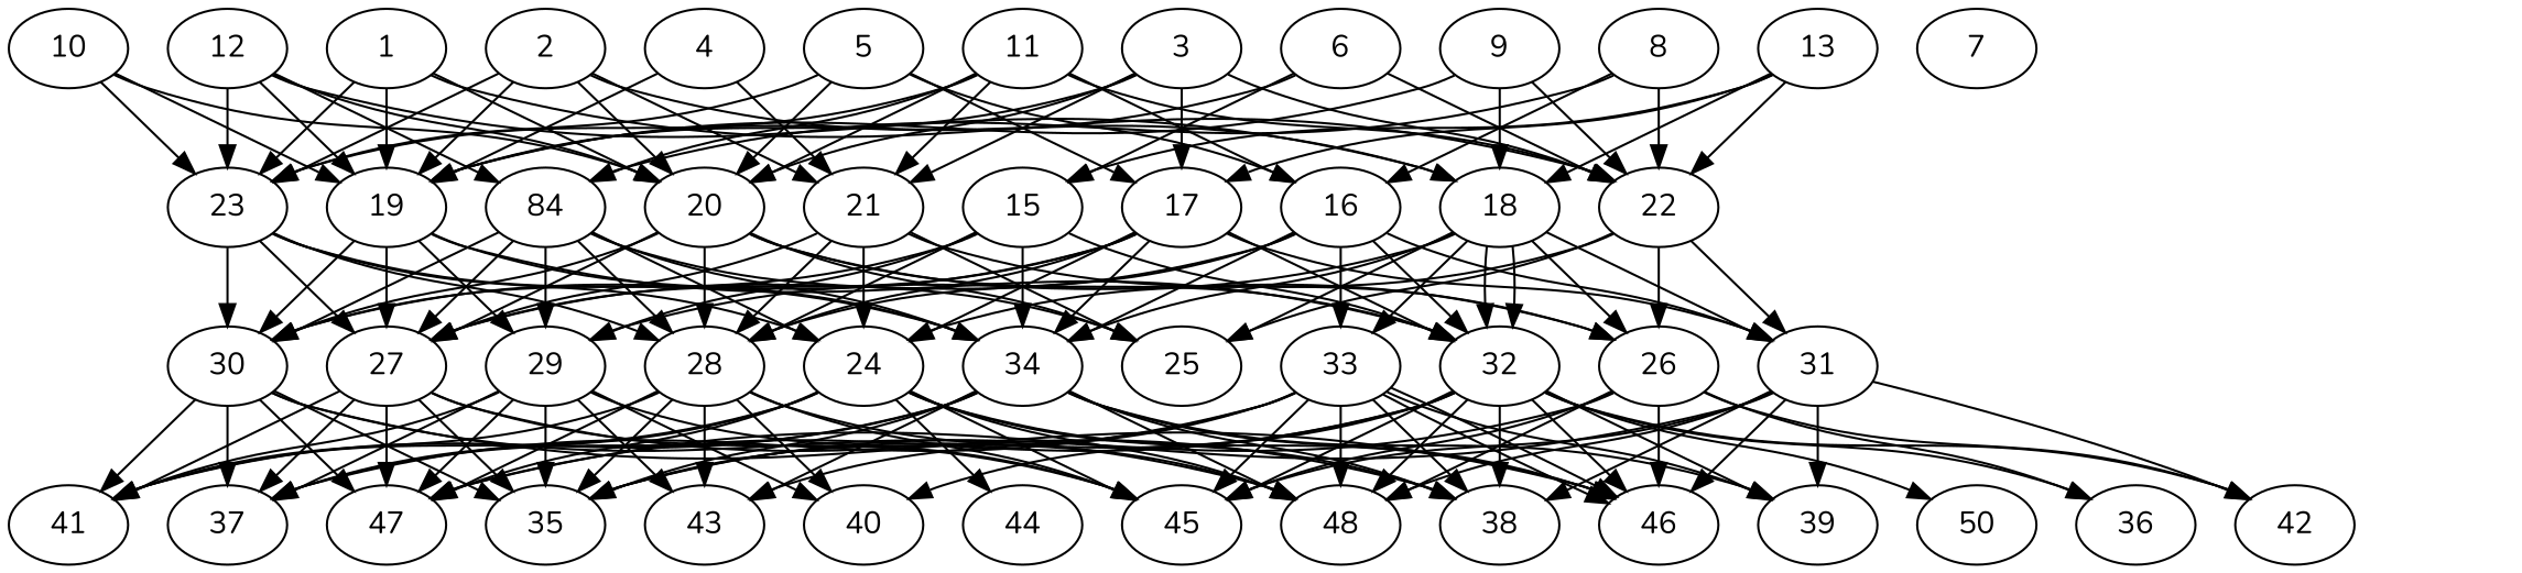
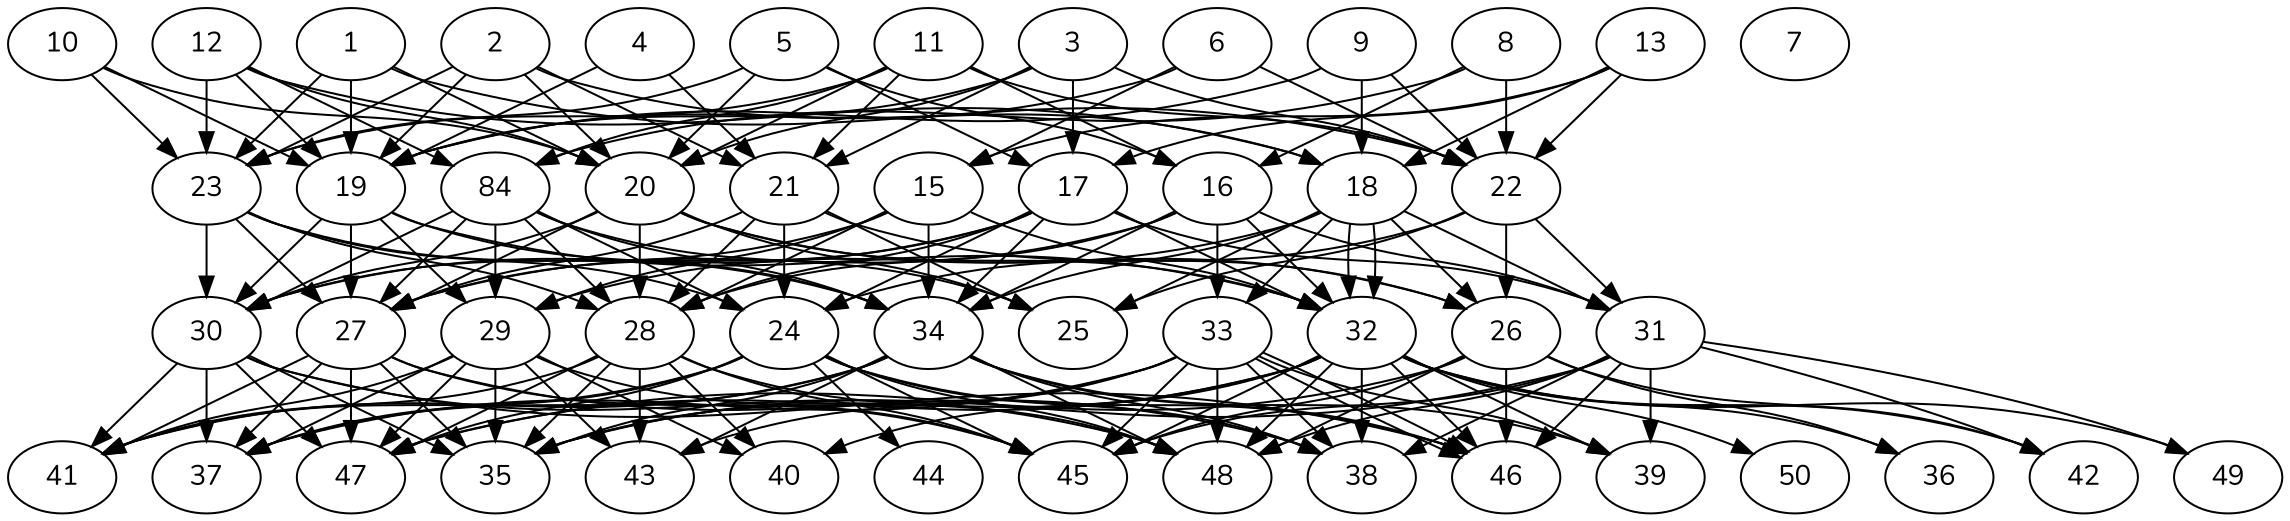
  digraph {
    fontname=Nunito
    node [alpha=0.08 fontname=Nunito]
    edge [fontname=Nunito]
    1 [alpha=0.03 expect_size=7314432]
    19 [alpha=0.04 expect_size=11280384]
    20 [alpha=0.14 expect_size=18732032]
    22 [expect_size=11248640]
    23 [alpha=0.06 expect_size=46646272]
    27 [alpha=0.12 expect_size=12611584]
    29 [alpha=0.10 expect_size=33658880]
    30 [alpha=0.03 expect_size=42713088]
    32 [expect_size=42299392]
    34 [alpha=0.01 expect_size=28796928]
    25 [alpha=0.05 expect_size=17422336]
    28 [alpha=0.16 expect_size=39973888]
    26 [alpha=0.13 expect_size=51095552]
    24 [alpha=0.18 expect_size=40975360]
    31 [alpha=0.15 expect_size=29173760]
    37 [expect_size=17537024]
    38 [alpha=0.00 expect_size=46258176]
    41 [alpha=0.11 expect_size=20556800]
    44 [alpha=0.14 expect_size=29426688]
    45 [alpha=0.09 expect_size=32438272]
    46 [alpha=0.04 expect_size=21843968]
    47 [alpha=0.02 expect_size=6461440]
    48 [alpha=0.15 expect_size=25498624]
    35 [alpha=0.16 expect_size=23360512]
    40 [alpha=0.16 expect_size=12531712]
    43 [alpha=0.04 expect_size=27827200]
    39 [alpha=0.15 expect_size=36129792]
    36 [alpha=0.13 expect_size=35052544]
    42 [expect_size=8993792]
+   49 [alpha=0.20 expect_size=26396672]
    50 [alpha=0.00 expect_size=15196160]
    2 [alpha=0.19 expect_size=31333376]
    18 [alpha=0.17 expect_size=47056896]
    21 [alpha=0.06 expect_size=39306240]
    33 [alpha=0.01 expect_size=13808640]
    3 [expect_size=43150336]
    17 [alpha=0.12 expect_size=44449792]
    4 [alpha=0.06 expect_size=35710976]
    5 [alpha=0.10 expect_size=42795008]
    16 [alpha=0.04 expect_size=14059520]
    6 [alpha=0.13 expect_size=6092800]
    15 [alpha=0.14 expect_size=37409792]
    7 [alpha=0.01 expect_size=33499136]
    8 [alpha=0.05 expect_size=14529536]
    n45 [alpha=0.10 expect_size=23887872 label=84]
    9 [alpha=0.03 expect_size=30620672]
    10 [alpha=0.09 expect_size=50336768]
    11 [expect_size=48402432]
    12 [alpha=0.15 expect_size=8039424]
    13 [alpha=0.18 expect_size=51985408]
    1 -> 19
    1 -> 20
    1 -> 22
    1 -> 23
    19 -> 27
    19 -> 29
    19 -> 30
    19 -> 32
    19 -> 34
    20 -> 27
    20 -> 30
    20 -> 32
    20 -> 25
    20 -> 28
    20 -> 26
    22 -> 25
    22 -> 26
    22 -> 24
    22 -> 31
    23 -> 27
    23 -> 30
    23 -> 34
    23 -> 28
    23 -> 24
    27 -> 37
    27 -> 38
    27 -> 41
    27 -> 45
    27 -> 47
    27 -> 35
    29 -> 37
    29 -> 41
    29 -> 45
    29 -> 47
    29 -> 35
    29 -> 40
    29 -> 43
    30 -> 37
    30 -> 41
    30 -> 46
    30 -> 47
    30 -> 48
    30 -> 35
    32 -> 38
    32 -> 45
    32 -> 46
    32 -> 47
    32 -> 48
    32 -> 35
    32 -> 40
    32 -> 39
    32 -> 36
    32 -> 42
+   32 -> 49
    32 -> 50
    34 -> 37
    34 -> 38
    34 -> 41
    34 -> 46
    34 -> 48
    34 -> 35
    34 -> 43
    34 -> 39
    28 -> 41
    28 -> 45
    28 -> 47
    28 -> 48
    28 -> 35
    28 -> 40
    28 -> 43
    26 -> 45
    26 -> 46
    26 -> 48
    26 -> 35
    26 -> 36
    26 -> 42
    24 -> 37
    24 -> 38
    24 -> 41
    24 -> 44
    24 -> 45
    24 -> 46
    24 -> 47
    24 -> 48
    31 -> 38
    31 -> 45
    31 -> 46
    31 -> 47
    31 -> 48
    31 -> 39
    31 -> 42
+   31 -> 49
    2 -> 19
    2 -> 20
    2 -> 23
    2 -> 18
    2 -> 21
    18 -> 29
    18 -> 32
    18 -> 32
    18 -> 34
    18 -> 25
    18 -> 26
    18 -> 31
    18 -> 33
    21 -> 27
    21 -> 25
    21 -> 28
    21 -> 26
    21 -> 24
    33 -> 37
    33 -> 38
    33 -> 45
    33 -> 46
    33 -> 46
    33 -> 48
    33 -> 35
    33 -> 43
    33 -> 39
    3 -> 19
    3 -> 20
    3 -> 22
    3 -> 21
    3 -> 17
    17 -> 27
    17 -> 30
    17 -> 32
    17 -> 34
    17 -> 28
    17 -> 24
    17 -> 31
    4 -> 19
    4 -> 21
    5 -> 20
    5 -> 23
    5 -> 17
    5 -> 16
    16 -> 27
    16 -> 32
    16 -> 34
    16 -> 28
    16 -> 31
    16 -> 33
    6 -> 19
    6 -> 22
    6 -> 15
    15 -> 29
    15 -> 30
    15 -> 32
    15 -> 34
    15 -> 28
    8 -> 22
    8 -> 16
    8 -> n45
    n45 -> 27
    n45 -> 29
    n45 -> 30
    n45 -> 34
    n45 -> 25
    n45 -> 28
    n45 -> 24
    9 -> 19
    9 -> 22
    9 -> 18
    10 -> 19
    10 -> 20
    10 -> 23
    11 -> 20
    11 -> 22
    11 -> 23
    11 -> 21
    11 -> 16
    11 -> n45
    12 -> 19
    12 -> 20
    12 -> 23
    12 -> 18
    12 -> n45
    13 -> 22
    13 -> 18
    13 -> 17
    13 -> 15
  }
